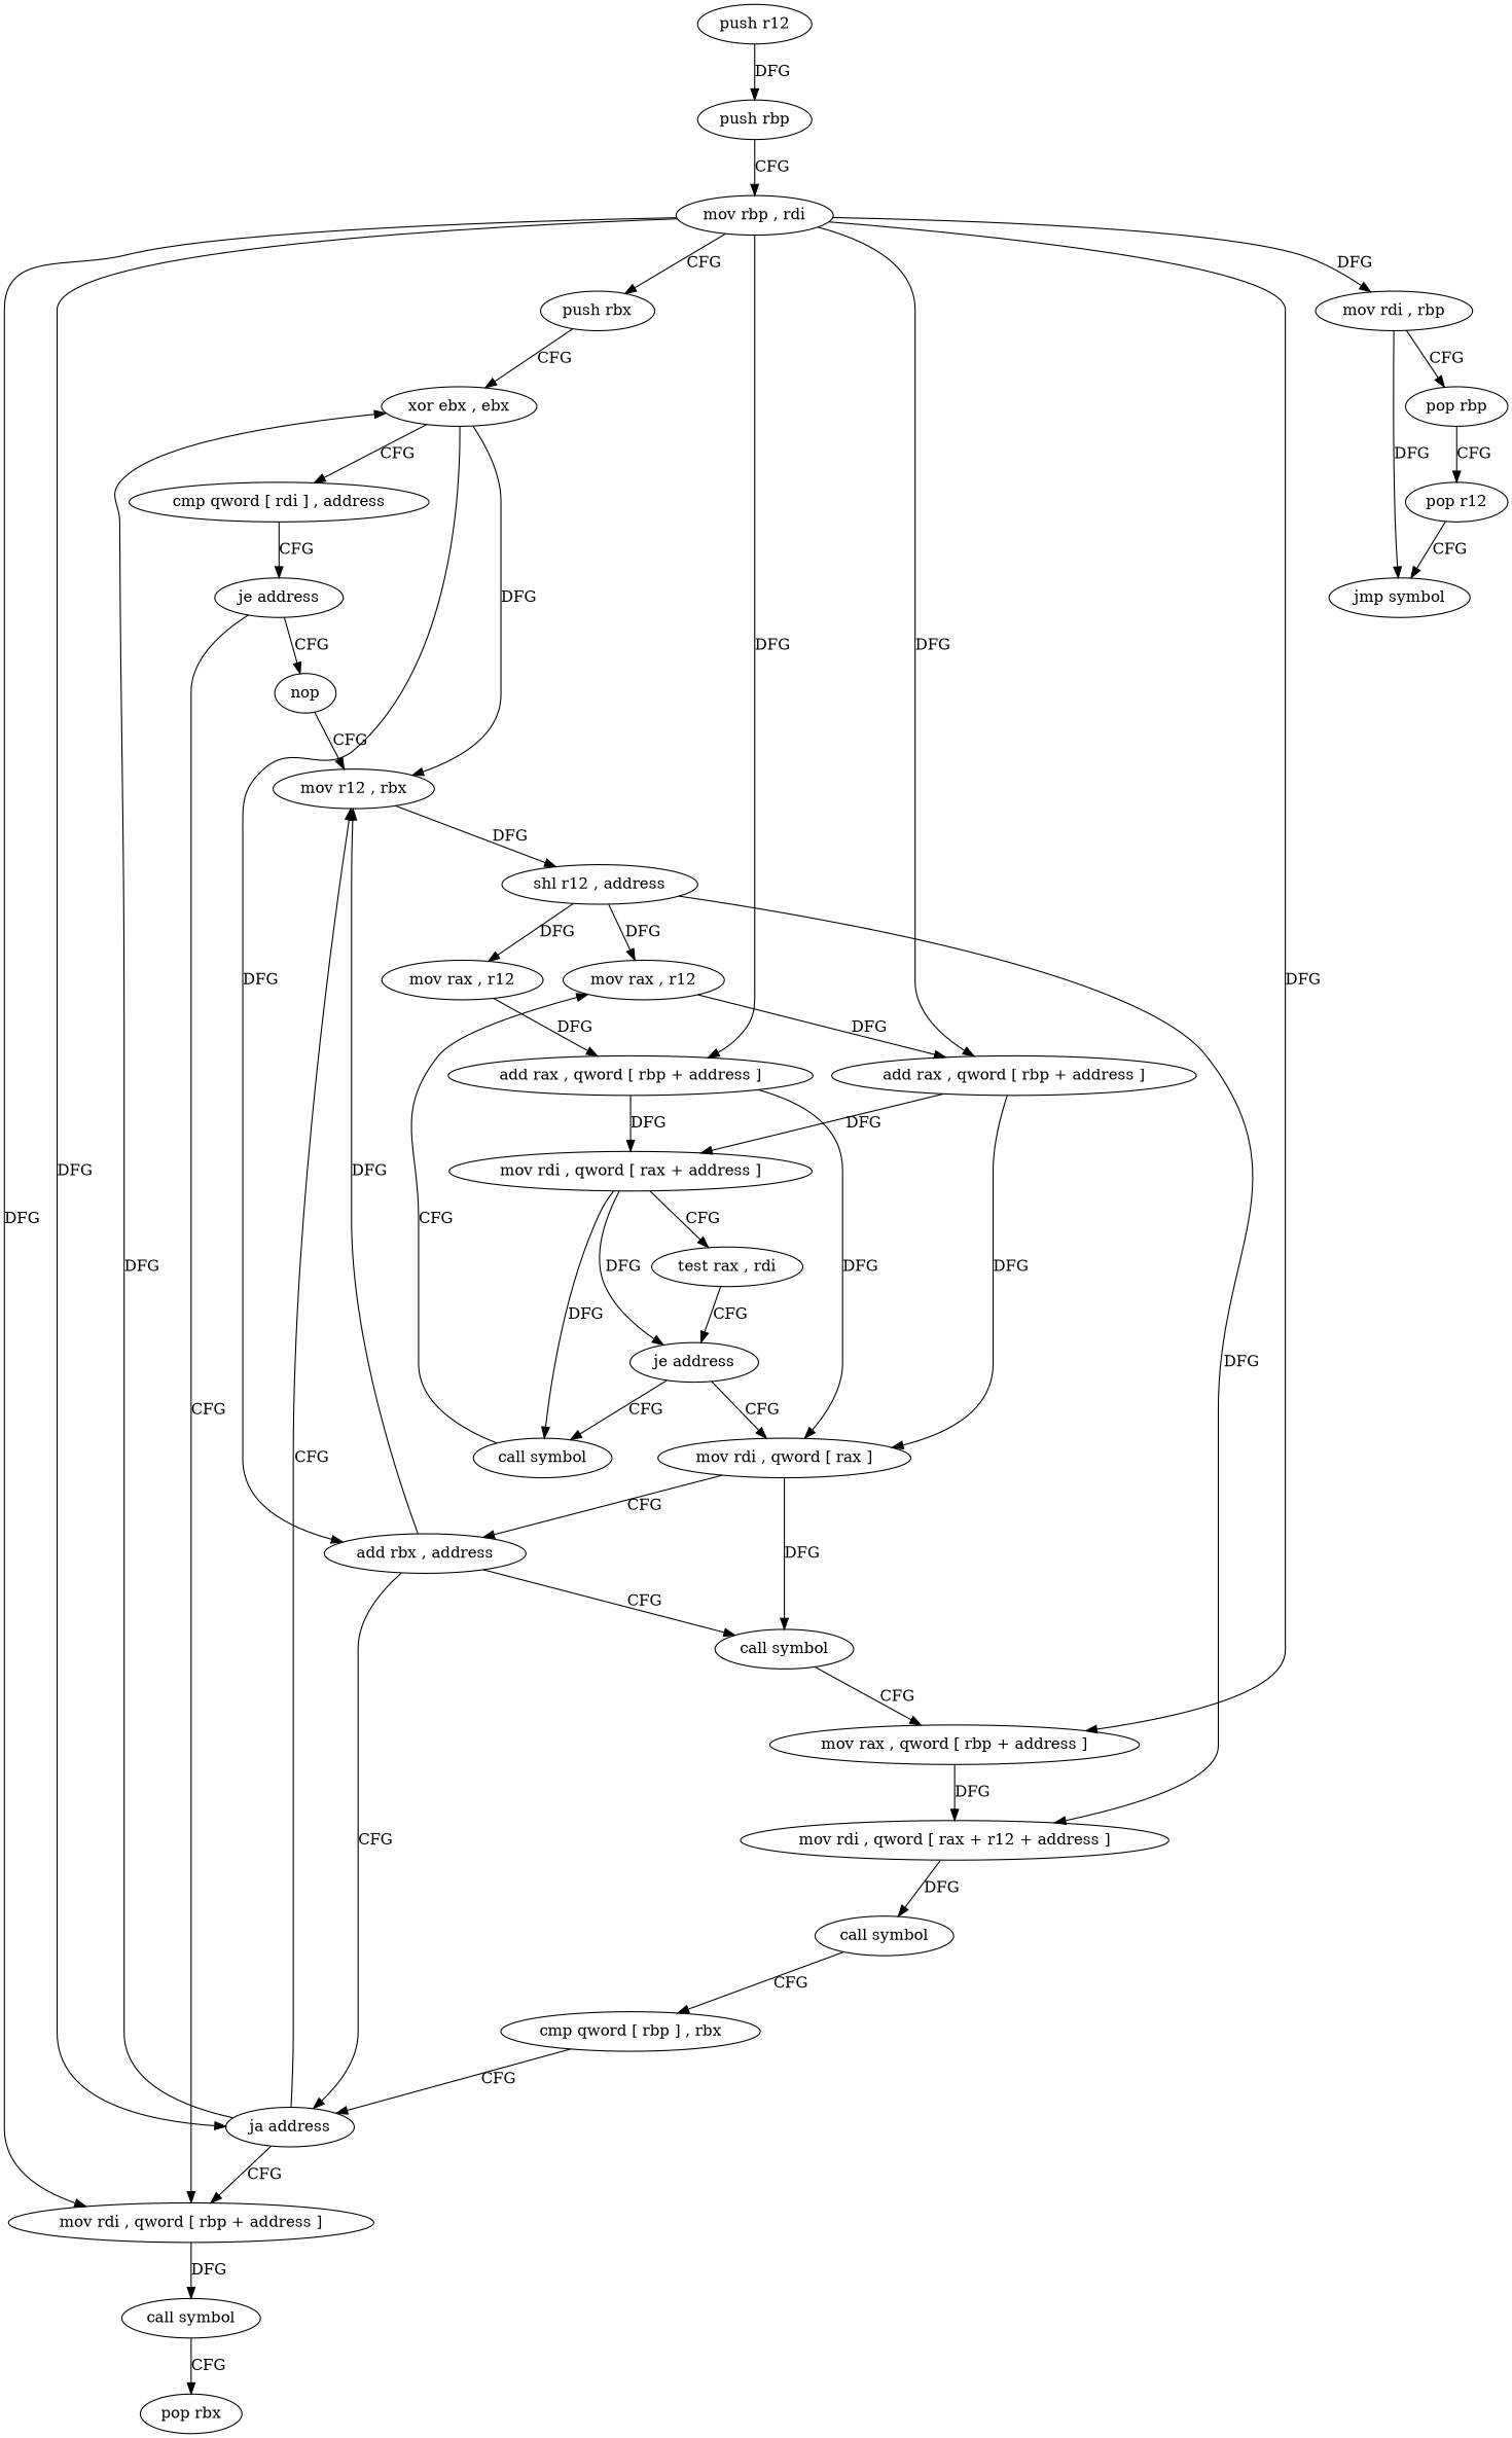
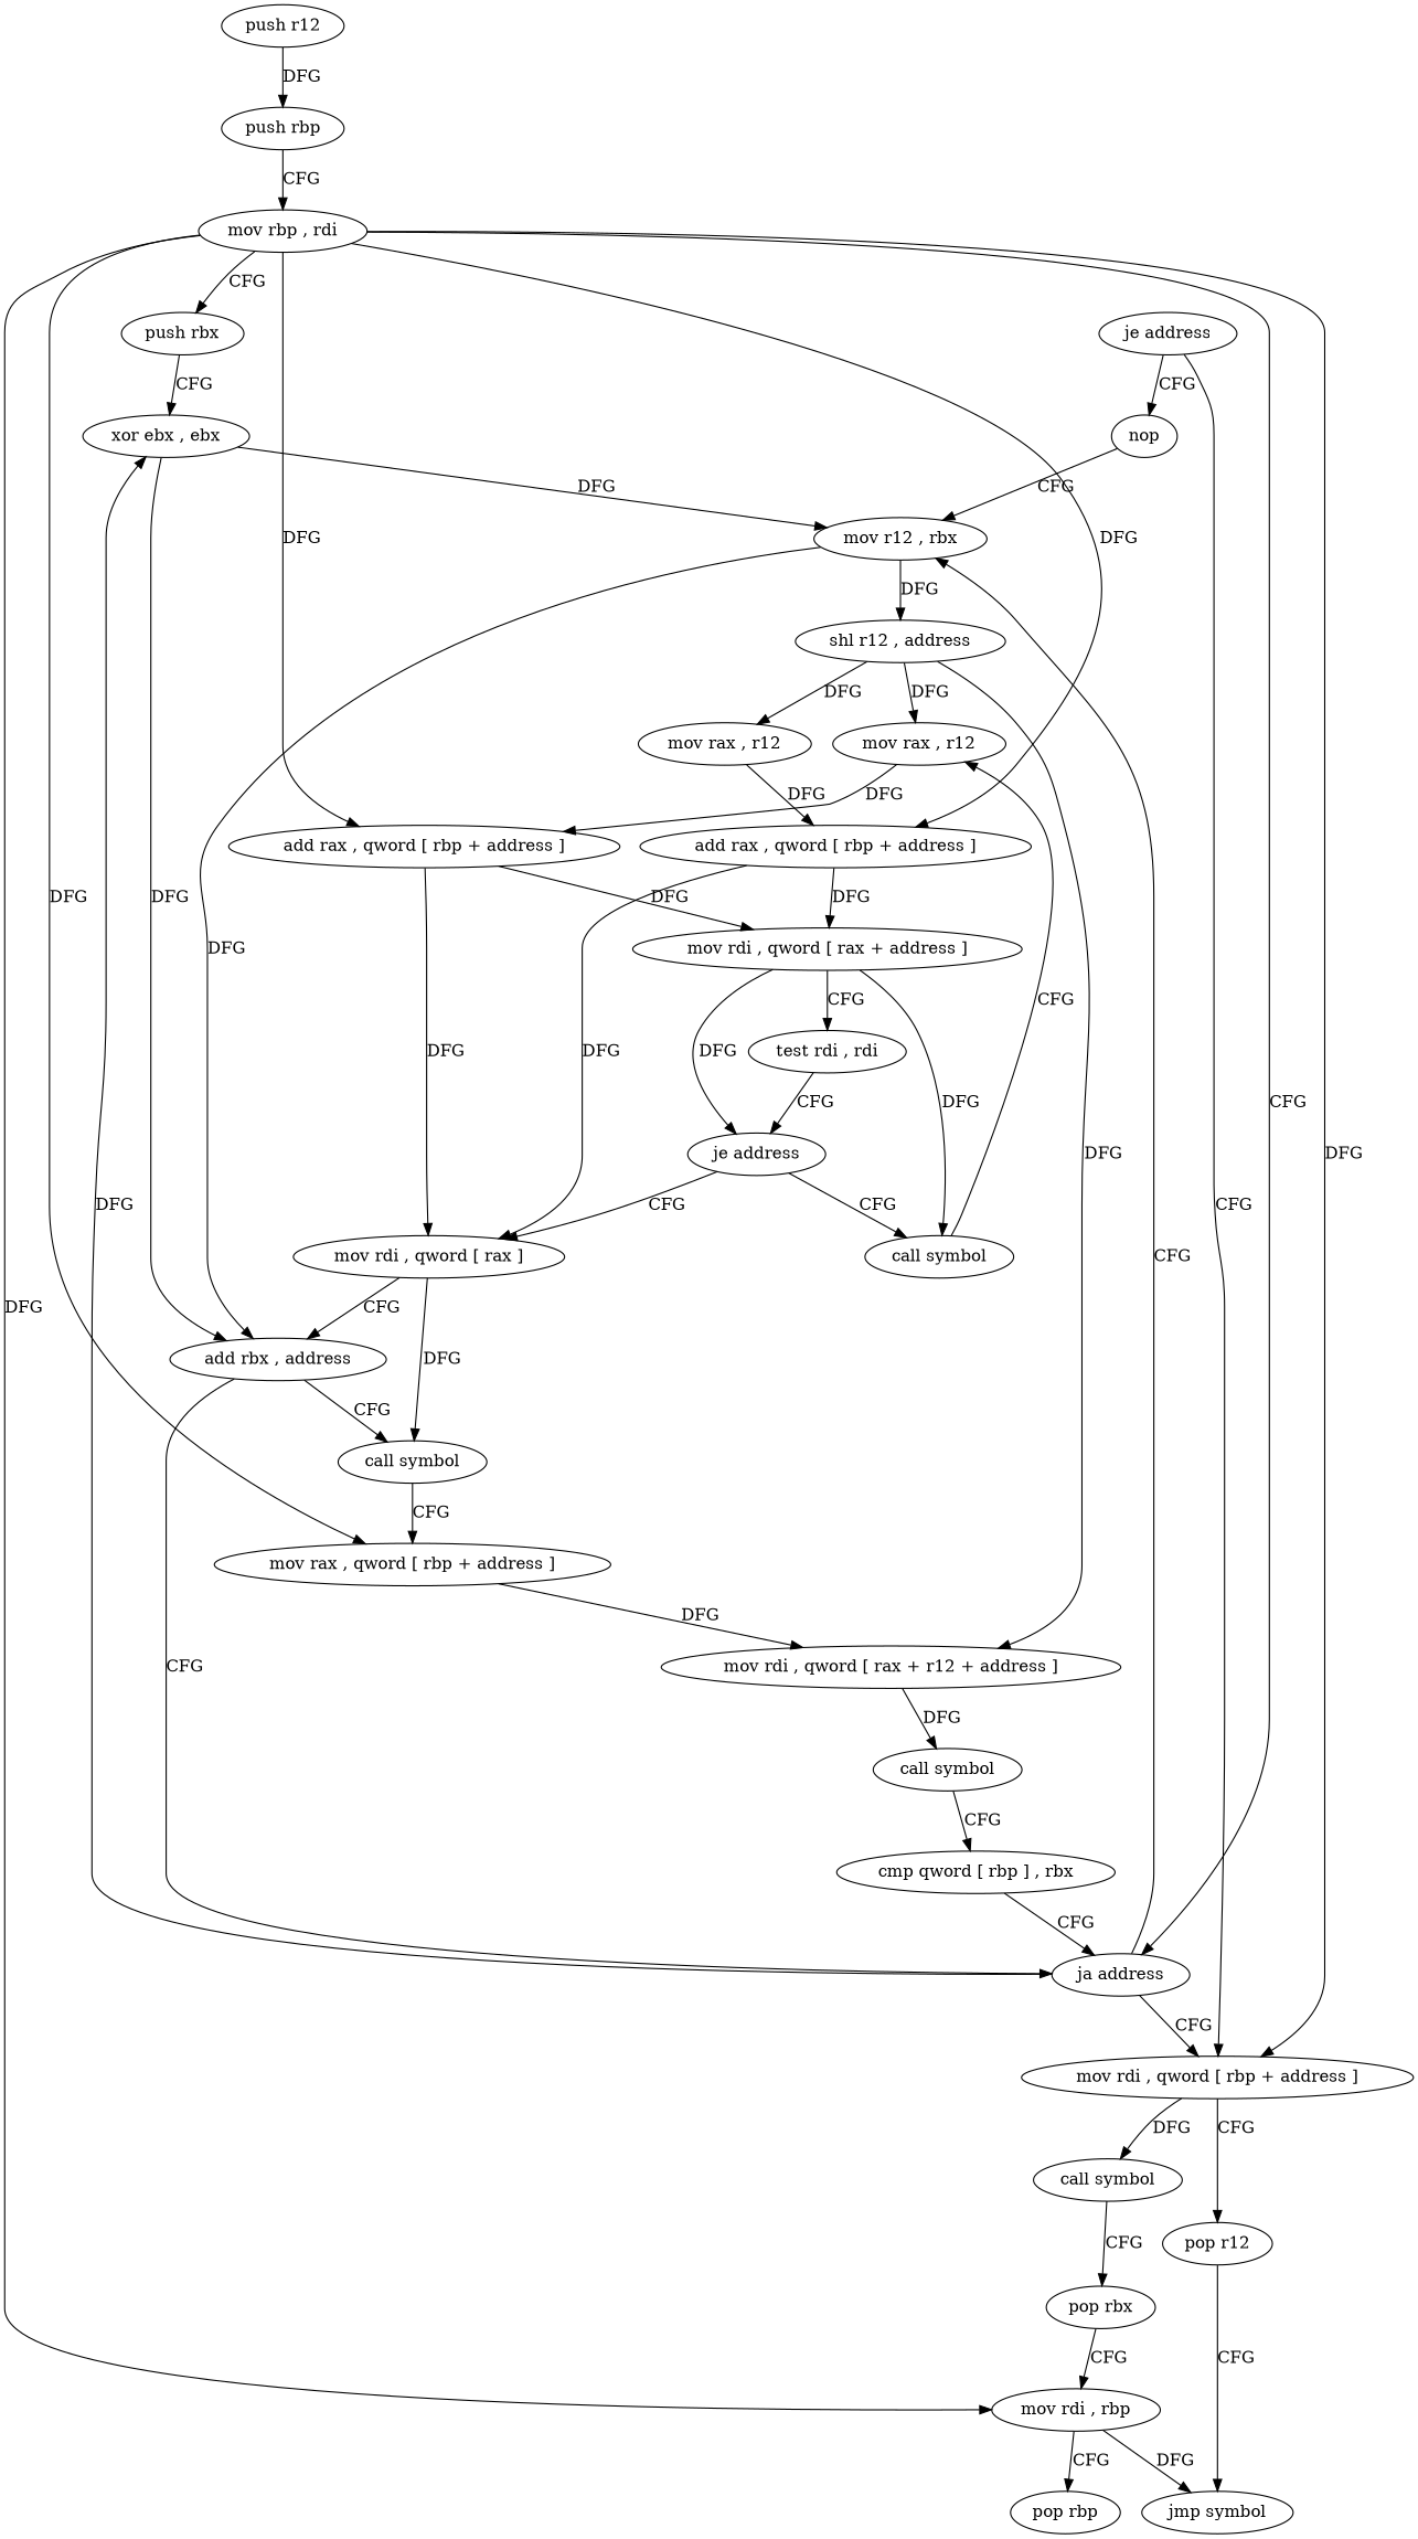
  digraph {
    n1 [label="push r12"]
    n2 [label="push rbp"]
    n3 [label="mov rbp , rdi"]
    n4 [label="push rbx"]
    n5 [label="mov rdi , qword [ rbp + address ]"]
    n6 [label="mov rdi , rbp"]
    n7 [label="mov rax , qword [ rbp + address ]"]
    n8 [label="ja address"]
    n9 [label="add rax , qword [ rbp + address ]"]
    n10 [label="add rax , qword [ rbp + address ]"]
    n11 [label="xor ebx , ebx"]
    n12 [label="call symbol"]
    n13 [label="pop rbp"]
    n14 [label="jmp symbol"]
    n15 [label="mov rdi , qword [ rax + r12 + address ]"]
    n16 [label="mov r12 , rbx"]
    n17 [label="mov rdi , qword [ rax ]"]
    n18 [label="mov rdi , qword [ rax + address ]"]
-   n19 [label="cmp qword [ rdi ] , address"]
    n20 [label="add rbx , address"]
    n21 [label="je address"]
    n22 [label="shl r12 , address"]
    n23 [label="call symbol"]
    n24 [label=nop]
    n25 [label="pop rbx"]
    n26 [label="pop r12"]
    n27 [label="mov rax , r12"]
    n28 [label="mov rax , r12"]
    n29 [label="call symbol"]
    n30 [label="cmp qword [ rbp ] , rbx"]
    n31 [label="call symbol"]
-   n32 [label="test rax , rdi"]
+   n32 [label="test rdi , rdi"]
    n33 [label="je address"]
    n1 -> n2 [label=DFG]
    n2 -> n3 [label=CFG]
    n3 -> n4 [label=CFG]
    n3 -> n5 [label=DFG]
    n3 -> n6 [label=DFG]
    n3 -> n7 [label=DFG]
-   n3 -> n8 [label=DFG]
+   n3 -> n8 [label=CFG]
    n3 -> n9 [label=DFG]
    n3 -> n10 [label=DFG]
    n4 -> n11 [label=CFG]
    n5 -> n12 [label=DFG]
    n6 -> n13 [label=CFG]
    n6 -> n14 [label=DFG]
    n7 -> n15 [label=DFG]
    n8 -> n5 [label=CFG]
    n8 -> n11 [label=DFG]
    n8 -> n16 [label=CFG]
    n9 -> n17 [label=DFG]
    n9 -> n18 [label=DFG]
    n10 -> n17 [label=DFG]
    n10 -> n18 [label=DFG]
    n11 -> n16 [label=DFG]
-   n11 -> n19 [label=CFG]
    n11 -> n20 [label=DFG]
    n12 -> n25 [label=CFG]
-   n13 -> n26 [label=CFG]
+   n5 -> n26 [label=CFG]
    n15 -> n29 [label=DFG]
    n16 -> n22 [label=DFG]
    n17 -> n20 [label=CFG]
    n17 -> n23 [label=DFG]
    n18 -> n31 [label=DFG]
    n18 -> n32 [label=CFG]
    n18 -> n33 [label=DFG]
-   n19 -> n21 [label=CFG]
    n20 -> n8 [label=CFG]
-   n20 -> n16 [label=DFG]
+   n16 -> n20 [label=DFG]
    n20 -> n23 [label=CFG]
    n21 -> n5 [label=CFG]
    n21 -> n24 [label=CFG]
    n22 -> n15 [label=DFG]
    n22 -> n27 [label=DFG]
    n22 -> n28 [label=DFG]
    n23 -> n7 [label=CFG]
    n24 -> n16 [label=CFG]
+   n25 -> n6 [label=CFG]
    n26 -> n14 [label=CFG]
    n27 -> n9 [label=DFG]
    n28 -> n10 [label=DFG]
    n29 -> n30 [label=CFG]
    n30 -> n8 [label=CFG]
    n31 -> n27 [label=CFG]
    n32 -> n33 [label=CFG]
    n33 -> n17 [label=CFG]
    n33 -> n31 [label=CFG]
  }
